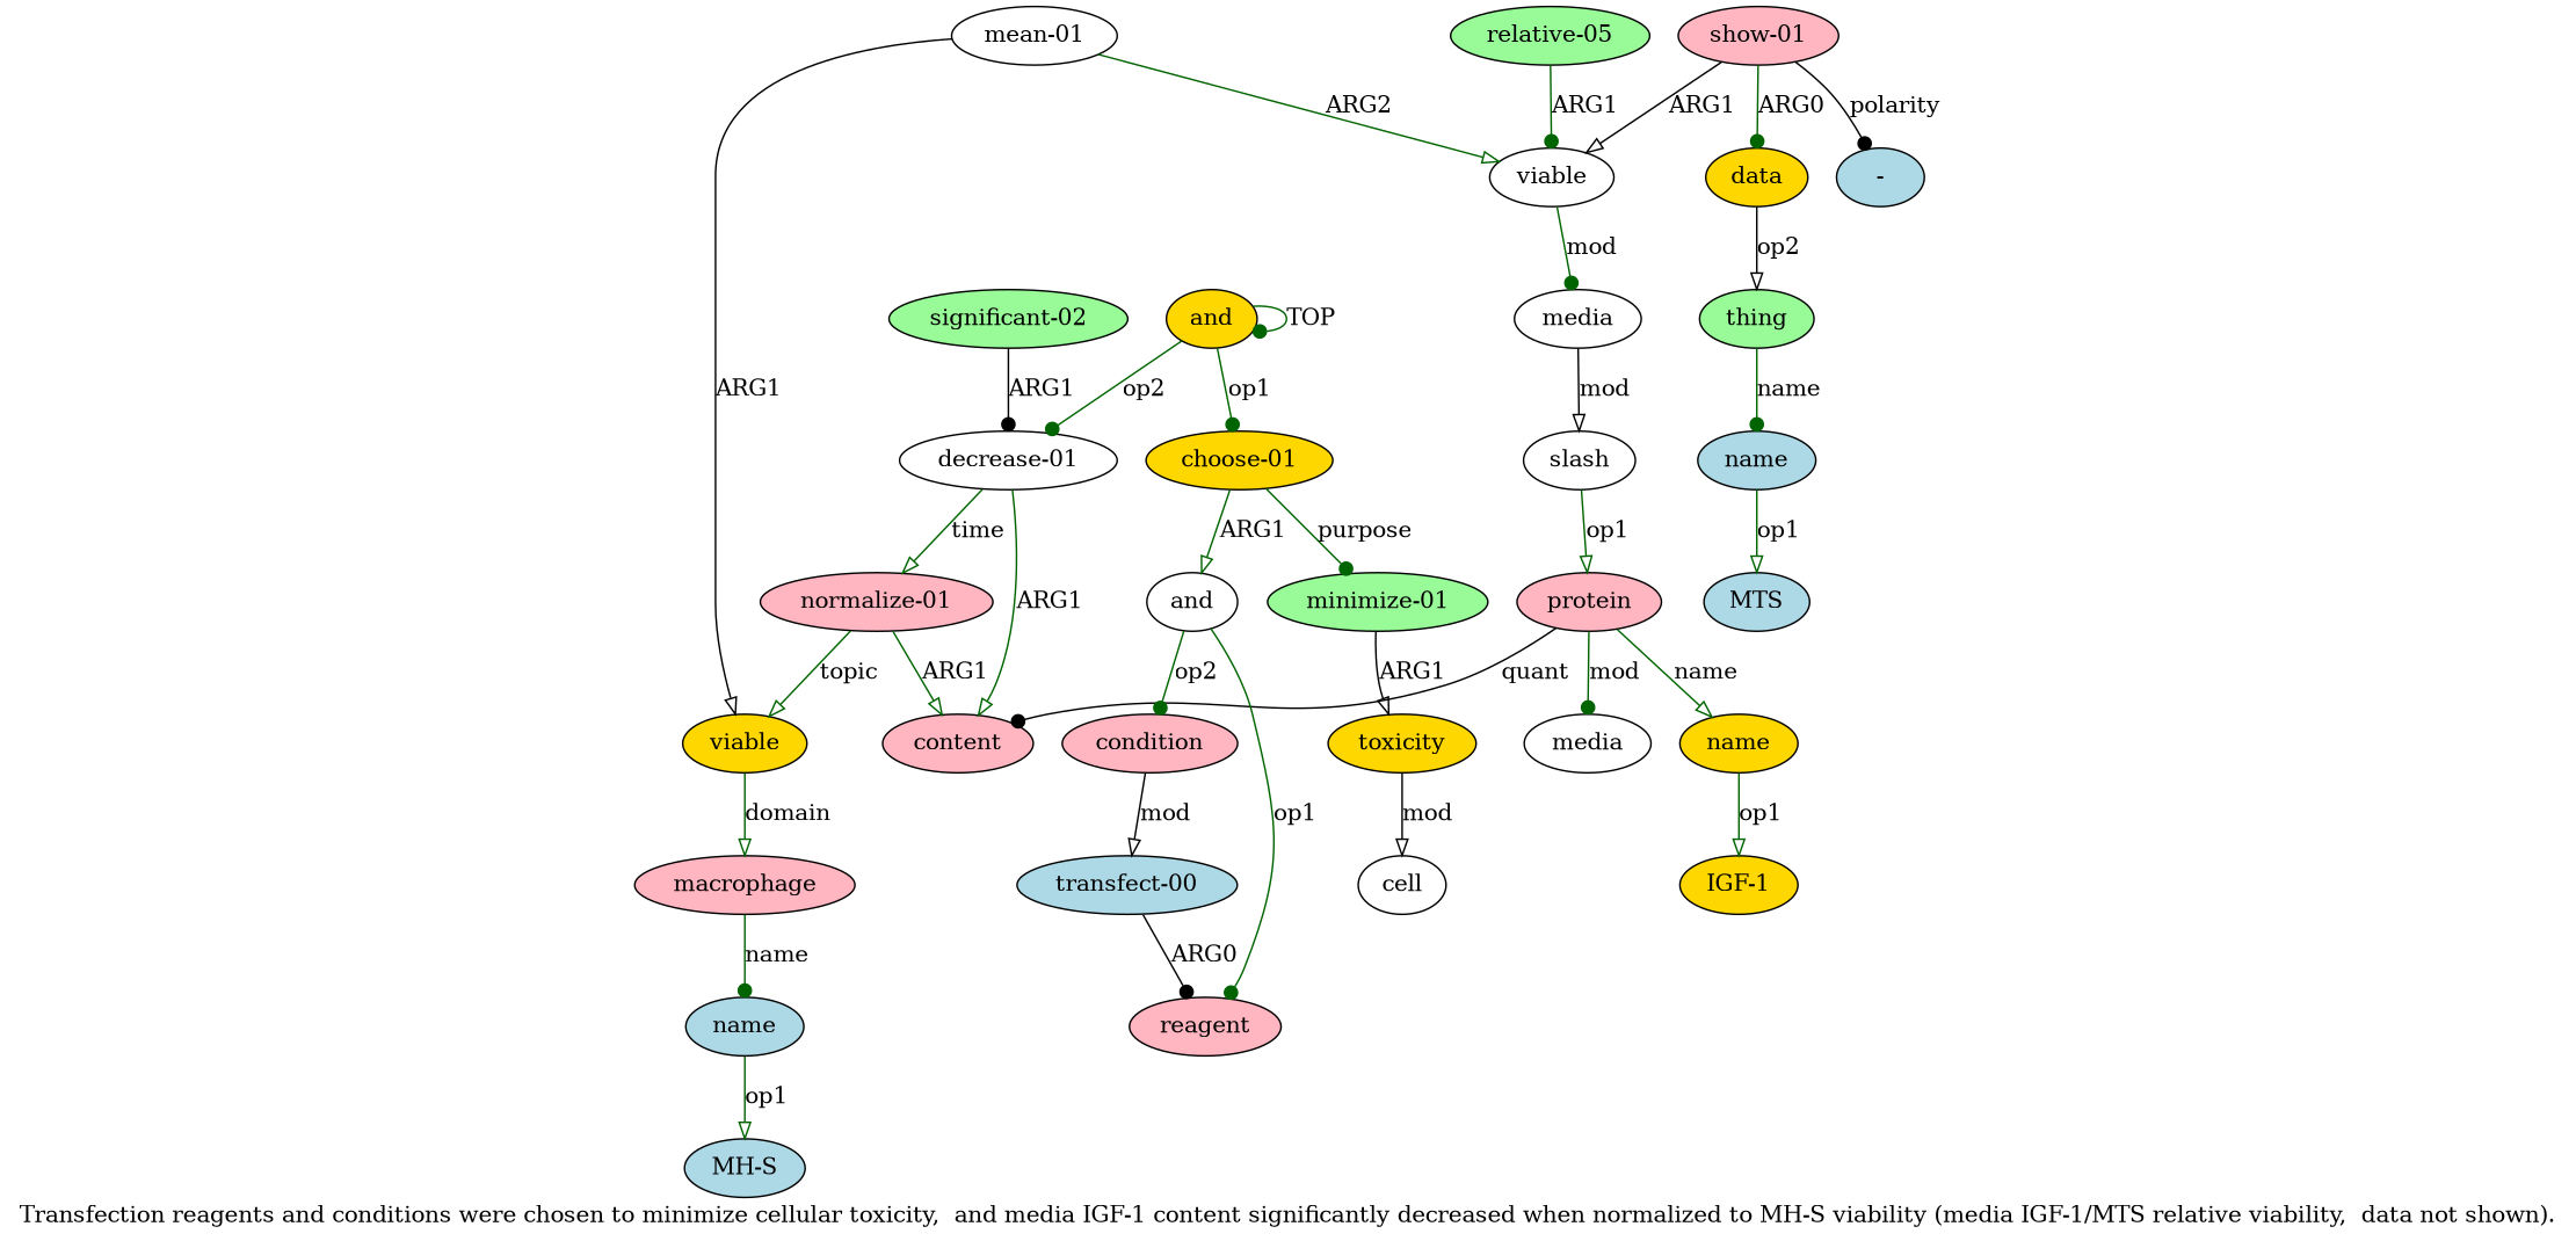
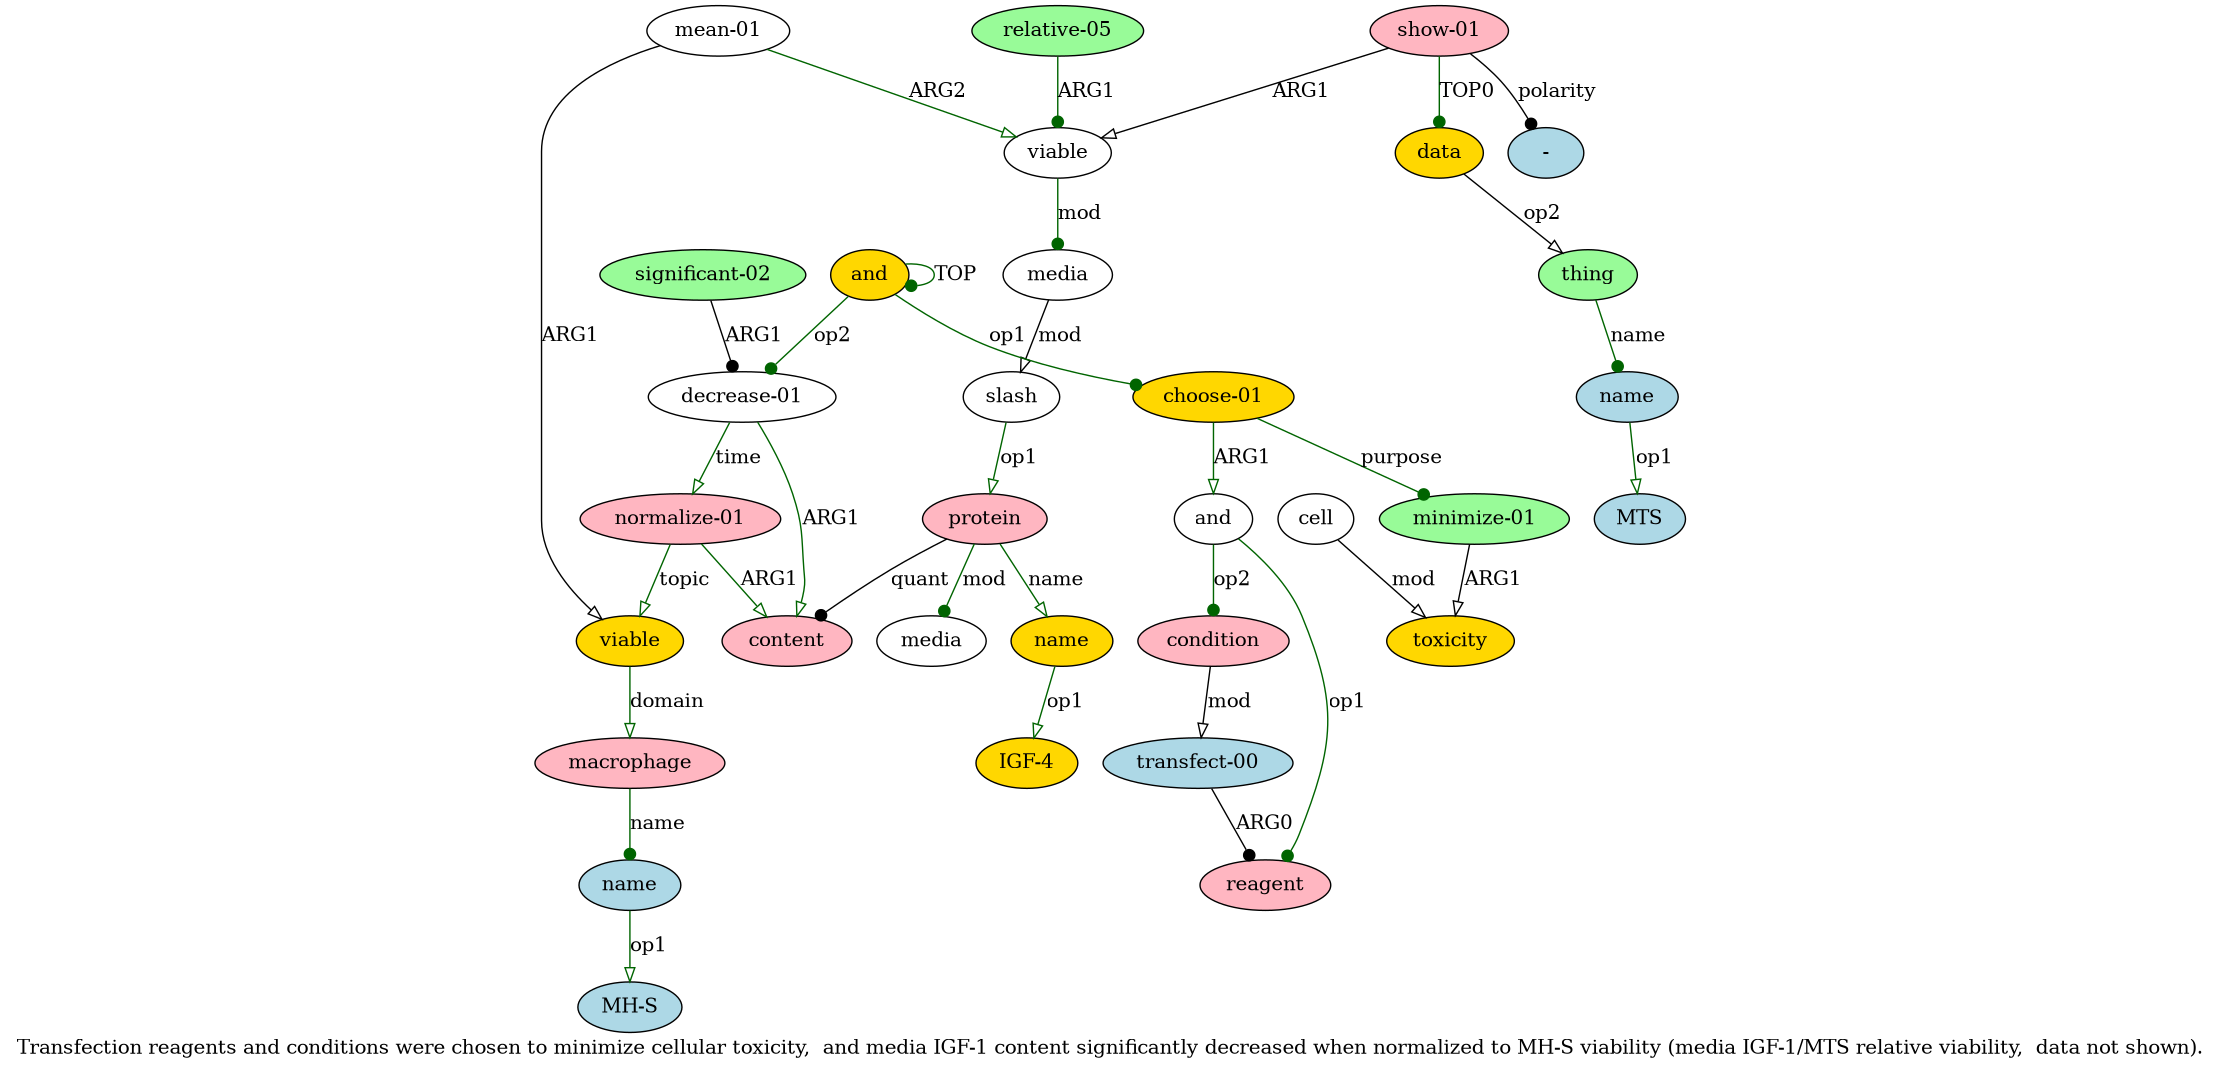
  digraph {
    label="Transfection reagents and conditions were chosen to minimize cellular toxicity,  and media IGF-1 content significantly decreased when normalized to MH-S viability (media IGF-1/MTS relative viability,  data not shown)."
    node [color=black fillcolor=white gold_ind=-1 gold_label=name style=filled test_ind=-1 test_label=name]
    edge [arrowhead=onormal color=darkgreen gold_label=ARG1 test_label=ARG1]
    n1 [gold_ind=20 gold_label=viable label=viable test_ind=20 test_label=viable]
    n2 [gold_ind=22 gold_label=media label=media test_ind=22 test_label=media]
    n3 [gold_ind=23 gold_label=slash label=slash test_ind=23 test_label=slash]
    n4 [fillcolor=lightpink gold_ind=11 gold_label=protein label=protein test_ind=11 test_label=protein]
    n5 [fillcolor=palegreen gold_ind=21 gold_label="relative-05" label="relative-05" test_ind=21 test_label="relative-05"]
    n6 [fillcolor=palegreen gold_ind=24 gold_label=thing label=thing test_ind=24 test_label=thing]
    n7 [fillcolor=lightblue gold_ind=25 label=name test_ind=25]
    n8 [fillcolor=lightpink gold_ind=10 gold_label=content label=content test_ind=10 test_label=content]
    n9 [gold_ind=13 gold_label=media label=media test_ind=13 test_label=media]
    n10 [fillcolor=gold gold_ind=12 label=name test_ind=12]
    n11 [fillcolor=lightblue gold_label=MTS label=MTS test_label=MTS]
-   n12 [fillcolor=gold gold_label="IGF-1" label="IGF-1" test_label="IGF-1"]
+   n12 [fillcolor=gold gold_label="IGF-1" label="IGF-4" test_label="IGF-1"]
    n13 [fillcolor=lightpink gold_ind=26 gold_label="show-01" label="show-01" test_ind=26 test_label="show-01"]
    n14 [fillcolor=gold gold_ind=27 gold_label=data label=data test_ind=27 test_label=data]
    n15 [fillcolor=lightblue gold_label="-" label="-" test_label="-"]
    n16 [fillcolor=lightblue gold_label="MH-S" label="MH-S" test_label="MH-S"]
    n17 [fillcolor=lightpink gold_ind=15 gold_label="normalize-01" label="normalize-01" test_ind=15 test_label="normalize-01"]
    n18 [fillcolor=gold gold_ind=16 gold_label=viable label=viable test_ind=16 test_label=viable]
    n19 [fillcolor=lightpink gold_ind=17 gold_label=macrophage label=macrophage test_ind=17 test_label=macrophage]
    n20 [fillcolor=lightblue gold_ind=18 label=name test_ind=18]
    n21 [fillcolor=palegreen gold_ind=14 gold_label="significant-02" label="significant-02" test_ind=14 test_label="significant-02"]
    n22 [gold_ind=9 gold_label="decrease-01" label="decrease-01" test_ind=9 test_label="decrease-01"]
    n23 [gold_ind=19 gold_label="mean-01" label="mean-01" test_ind=19 test_label="mean-01"]
    n24 [fillcolor=gold gold_ind=1 gold_label="choose-01" label="choose-01" test_ind=1 test_label="choose-01"]
    n25 [gold_ind=2 gold_label=and label=and test_ind=2 test_label=and]
    n26 [fillcolor=palegreen gold_ind=6 gold_label="minimize-01" label="minimize-01" test_ind=6 test_label="minimize-01"]
    n27 [fillcolor=lightpink gold_ind=3 gold_label=reagent label=reagent test_ind=3 test_label=reagent]
    n28 [fillcolor=lightpink gold_ind=5 gold_label=condition label=condition test_ind=5 test_label=condition]
    n29 [fillcolor=gold gold_ind=7 gold_label=toxicity label=toxicity test_ind=7 test_label=toxicity]
    n30 [fillcolor=lightblue gold_ind=4 gold_label="transfect-00" label="transfect-00" test_ind=4 test_label="transfect-00"]
    n31 [gold_ind=8 gold_label=cell label=cell test_ind=8 test_label=cell]
    n32 [fillcolor=gold gold_ind=0 gold_label=and label=and test_ind=0 test_label=and]
    n1 -> n2 [arrowhead=dot gold_label=mod label=mod test_label=mod]
    n2 -> n3 [color=black gold_label=mod label=mod test_label=mod]
    n3 -> n4 [gold_label=op1 label=op1 test_label=op1]
    n4 -> n8 [arrowhead=dot color=black gold_label=quant label=quant test_label=quant]
    n4 -> n9 [arrowhead=dot gold_label=mod label=mod test_label=mod]
    n4 -> n10 [gold_label=name label=name test_label=name]
    n5 -> n1 [arrowhead=dot label=ARG1]
    n6 -> n7 [arrowhead=dot gold_label=name label=name test_label=name]
    n7 -> n11 [gold_label=op1 label=op1 test_label=op1]
    n10 -> n12 [gold_label=op1 label=op1 test_label=op1]
    n13 -> n1 [color=black label=ARG1]
-   n13 -> n14 [arrowhead=dot gold_label=ARG0 label=ARG0 test_label=ARG0]
+   n13 -> n14 [arrowhead=dot gold_label=ARG0 label=TOP0 test_label=ARG0]
    n13 -> n15 [arrowhead=dot color=black gold_label=polarity label=polarity test_label=polarity]
    n14 -> n6 [color=black gold_label=op2 label=op2 test_label=op2]
    n17 -> n8 [label=ARG1]
    n17 -> n18 [gold_label=topic label=topic test_label=topic]
    n18 -> n19 [gold_label=domain label=domain test_label=domain]
    n19 -> n20 [arrowhead=dot gold_label=name label=name test_label=name]
    n20 -> n16 [gold_label=op1 label=op1 test_label=op1]
    n21 -> n22 [arrowhead=dot color=black label=ARG1]
    n22 -> n8 [label=ARG1]
    n22 -> n17 [gold_label=time label=time test_label=time]
    n23 -> n1 [gold_label=ARG2 label=ARG2 test_label=ARG2]
    n23 -> n18 [color=black label=ARG1]
    n24 -> n25 [label=ARG1]
    n24 -> n26 [arrowhead=dot gold_label=purpose label=purpose test_label=purpose]
    n25 -> n27 [arrowhead=dot gold_label=op1 label=op1 test_label=op1]
    n25 -> n28 [arrowhead=dot gold_label=op2 label=op2 test_label=op2]
    n26 -> n29 [color=black label=ARG1]
    n28 -> n30 [color=black gold_label=mod label=mod test_label=mod]
-   n29 -> n31 [color=black gold_label=mod label=mod test_label=mod]
+   n31 -> n29 [color=black gold_label=mod label=mod test_label=mod]
    n30 -> n27 [arrowhead=dot color=black gold_label=ARG0 label=ARG0 test_label=ARG0]
    n32 -> n22 [arrowhead=dot gold_label=op2 label=op2 test_label=op2]
    n32 -> n24 [arrowhead=dot gold_label=op1 label=op1 test_label=op1]
    n32 -> n32 [arrowhead=dot gold_label=TOP label=TOP test_label=TOP]
  }
